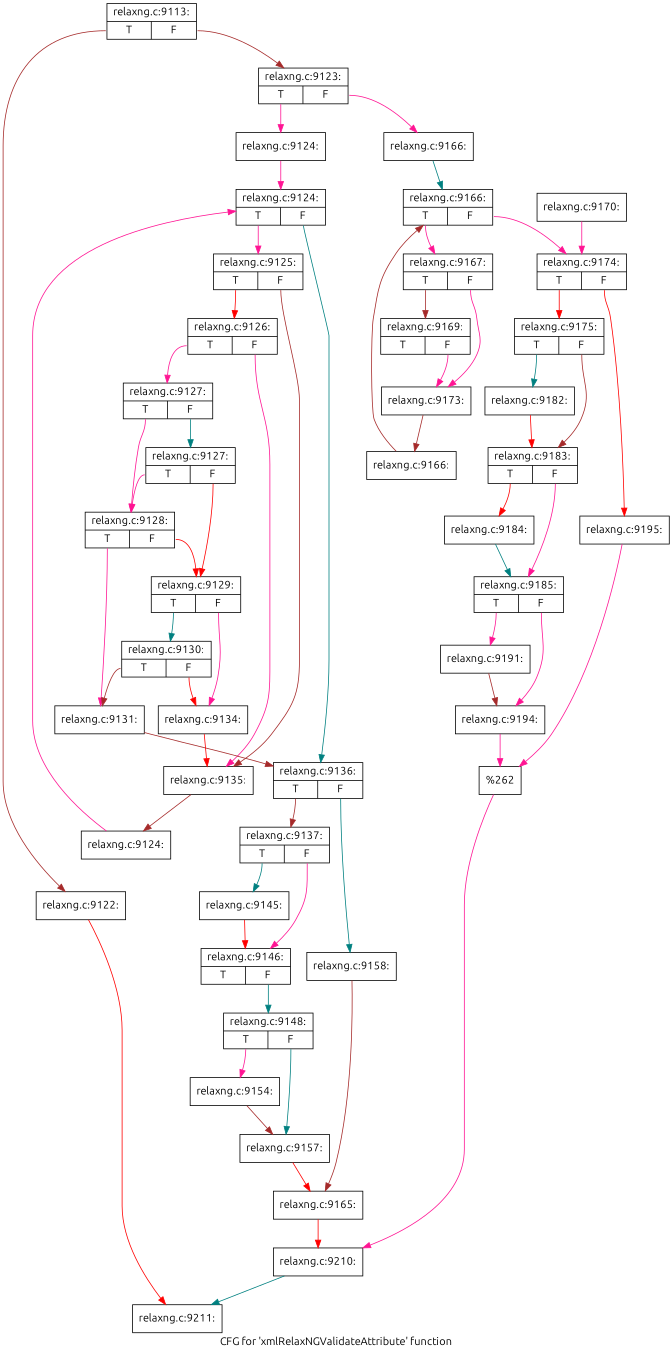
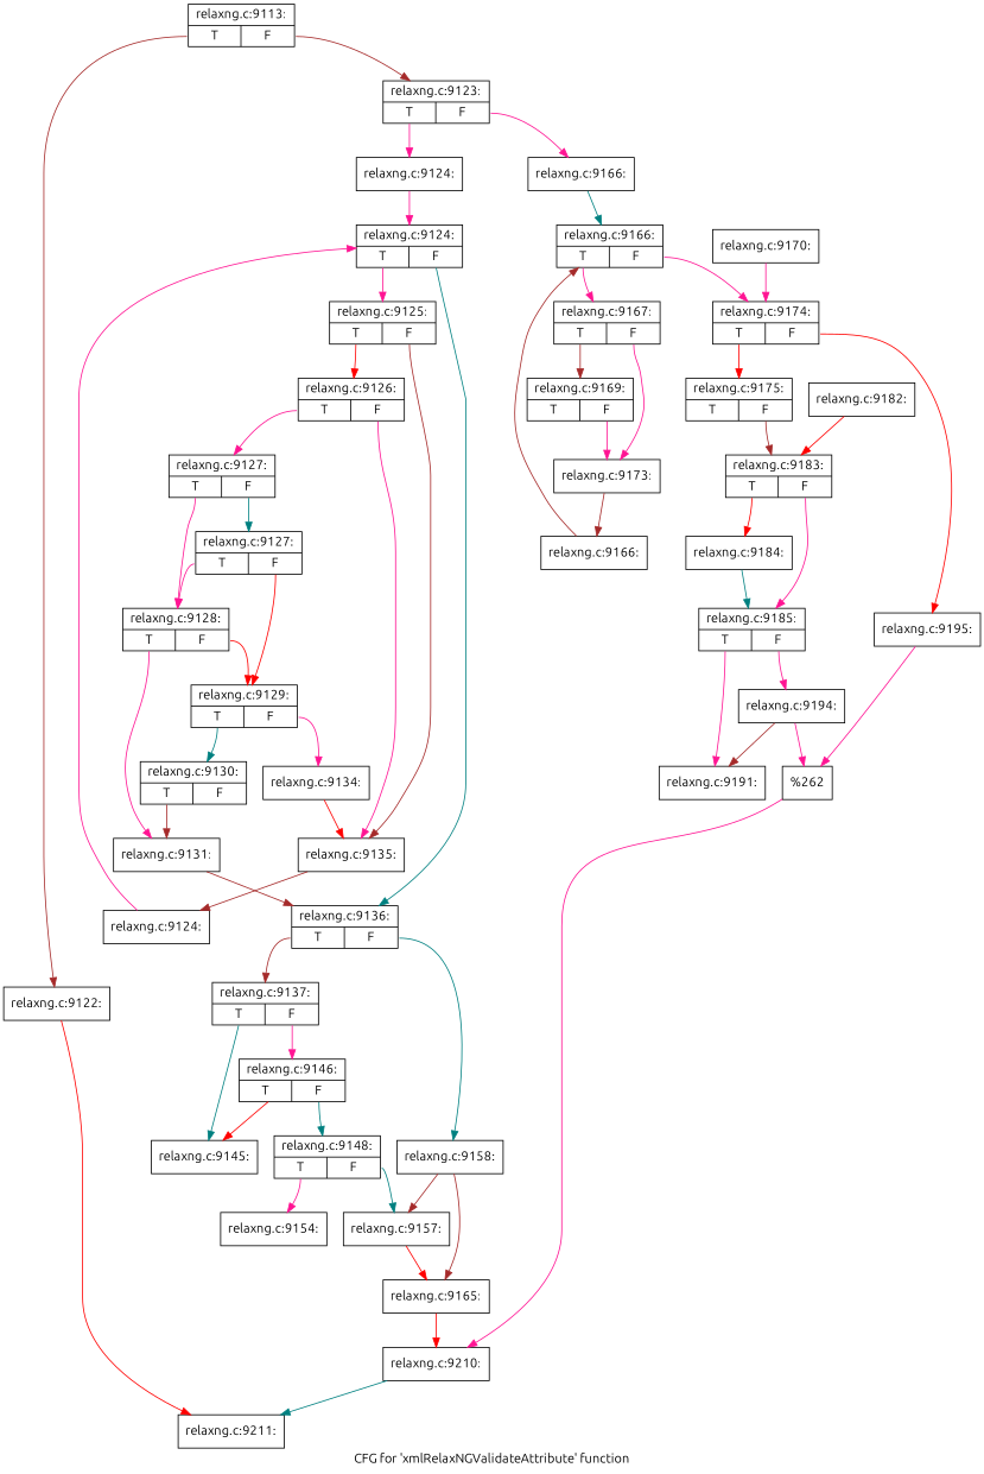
  digraph {
    fontname=Ubuntu
    label="CFG for 'xmlRelaxNGValidateAttribute' function"
    node [fontname=Ubuntu shape=record]
    edge [color=deeppink fontname=Ubuntu]
    n1 [label="{relaxng.c:9113:|{<s0>T|<s1>F}}"]
    n2 [label="{relaxng.c:9122:}"]
    n3 [label="{relaxng.c:9123:|{<s0>T|<s1>F}}"]
    n4 [label="{relaxng.c:9211:}"]
    n5 [label="{relaxng.c:9124:}"]
    n6 [label="{relaxng.c:9166:}"]
    n7 [label="{relaxng.c:9124:|{<s0>T|<s1>F}}"]
    n8 [label="{relaxng.c:9166:|{<s0>T|<s1>F}}"]
    n9 [label="{relaxng.c:9125:|{<s0>T|<s1>F}}"]
    n10 [label="{relaxng.c:9136:|{<s0>T|<s1>F}}"]
    n11 [label="{relaxng.c:9167:|{<s0>T|<s1>F}}"]
    n12 [label="{relaxng.c:9174:|{<s0>T|<s1>F}}"]
    n13 [label="{relaxng.c:9126:|{<s0>T|<s1>F}}"]
    n14 [label="{relaxng.c:9135:}"]
    n15 [label="{relaxng.c:9137:|{<s0>T|<s1>F}}"]
    n16 [label="{relaxng.c:9158:}"]
    n17 [label="{relaxng.c:9127:|{<s0>T|<s1>F}}"]
    n18 [label="{relaxng.c:9124:}"]
    n19 [label="{relaxng.c:9145:}"]
    n20 [label="{relaxng.c:9146:|{<s0>T|<s1>F}}"]
    n21 [label="{relaxng.c:9165:}"]
    n22 [label="{relaxng.c:9128:|{<s0>T|<s1>F}}"]
    n23 [label="{relaxng.c:9127:|{<s0>T|<s1>F}}"]
    n24 [label="{relaxng.c:9129:|{<s0>T|<s1>F}}"]
    n25 [label="{relaxng.c:9131:}"]
    n26 [label="{relaxng.c:9130:|{<s0>T|<s1>F}}"]
    n27 [label="{relaxng.c:9134:}"]
    n28 [label="{relaxng.c:9148:|{<s0>T|<s1>F}}"]
    n29 [label="{relaxng.c:9210:}"]
    n30 [label="{relaxng.c:9154:}"]
    n31 [label="{relaxng.c:9157:}"]
    n32 [label="{relaxng.c:9169:|{<s0>T|<s1>F}}"]
    n33 [label="{relaxng.c:9173:}"]
    n34 [label="{relaxng.c:9175:|{<s0>T|<s1>F}}"]
    n35 [label="{relaxng.c:9195:}"]
    n36 [label="{relaxng.c:9166:}"]
    n37 [label="{relaxng.c:9182:}"]
    n38 [label="{relaxng.c:9183:|{<s0>T|<s1>F}}"]
    n39 [label="{%262}"]
    n40 [label="{relaxng.c:9170:}"]
    n41 [label="{relaxng.c:9184:}"]
    n42 [label="{relaxng.c:9185:|{<s0>T|<s1>F}}"]
    n43 [label="{relaxng.c:9191:}"]
    n44 [label="{relaxng.c:9194:}"]
    n1 -> n2 [color=brown tailport=s0]
    n1 -> n3 [color=brown tailport=s1]
    n2 -> n4 [color=red]
    n3 -> n5 [tailport=s0]
    n3 -> n6 [tailport=s1]
    n5 -> n7
    n6 -> n8 [color=teal]
    n7 -> n9 [tailport=s0]
    n7 -> n10 [color=teal tailport=s1]
    n8 -> n11 [tailport=s0]
    n8 -> n12 [tailport=s1]
    n9 -> n13 [color=red tailport=s0]
    n9 -> n14 [color=brown tailport=s1]
    n10 -> n15 [color=brown tailport=s0]
    n10 -> n16 [color=teal tailport=s1]
    n11 -> n32 [color=brown tailport=s0]
    n11 -> n33 [tailport=s1]
    n12 -> n34 [color=red tailport=s0]
    n12 -> n35 [color=red tailport=s1]
    n13 -> n14 [tailport=s1]
    n13 -> n17 [tailport=s0]
    n14 -> n18 [color=brown]
    n15 -> n19 [color=teal tailport=s0]
    n15 -> n20 [tailport=s1]
    n16 -> n21 [color=brown]
    n17 -> n22 [tailport=s0]
    n17 -> n23 [color=teal tailport=s1]
    n18 -> n7
-   n19 -> n20 [color=red]
+   n20 -> n19 [color=red]
    n20 -> n28 [color=teal tailport=s1]
    n21 -> n29 [color=red]
    n22 -> n24 [color=red tailport=s1]
    n22 -> n25 [tailport=s0]
    n23 -> n22 [tailport=s0]
    n23 -> n24 [color=red tailport=s1]
    n24 -> n26 [color=teal tailport=s0]
    n24 -> n27 [tailport=s1]
    n25 -> n10 [color=brown]
    n26 -> n25 [color=brown tailport=s0]
-   n26 -> n27 [color=red tailport=s1]
    n27 -> n14 [color=red]
    n28 -> n30 [tailport=s0]
    n28 -> n31 [color=teal tailport=s1]
    n29 -> n4 [color=teal]
-   n30 -> n31 [color=brown]
+   n16 -> n31 [color=brown]
    n31 -> n21 [color=red]
    n32 -> n33 [tailport=s1]
    n33 -> n36 [color=brown]
-   n34 -> n37 [color=teal tailport=s0]
    n34 -> n38 [color=brown tailport=s1]
    n35 -> n39
    n36 -> n8 [color=brown]
    n37 -> n38 [color=red]
    n38 -> n41 [color=red tailport=s0]
    n38 -> n42 [tailport=s1]
    n39 -> n29
    n40 -> n12
    n41 -> n42 [color=teal]
    n42 -> n43 [tailport=s0]
    n42 -> n44 [tailport=s1]
-   n43 -> n44 [color=brown]
+   n44 -> n43 [color=brown]
    n44 -> n39
  }
